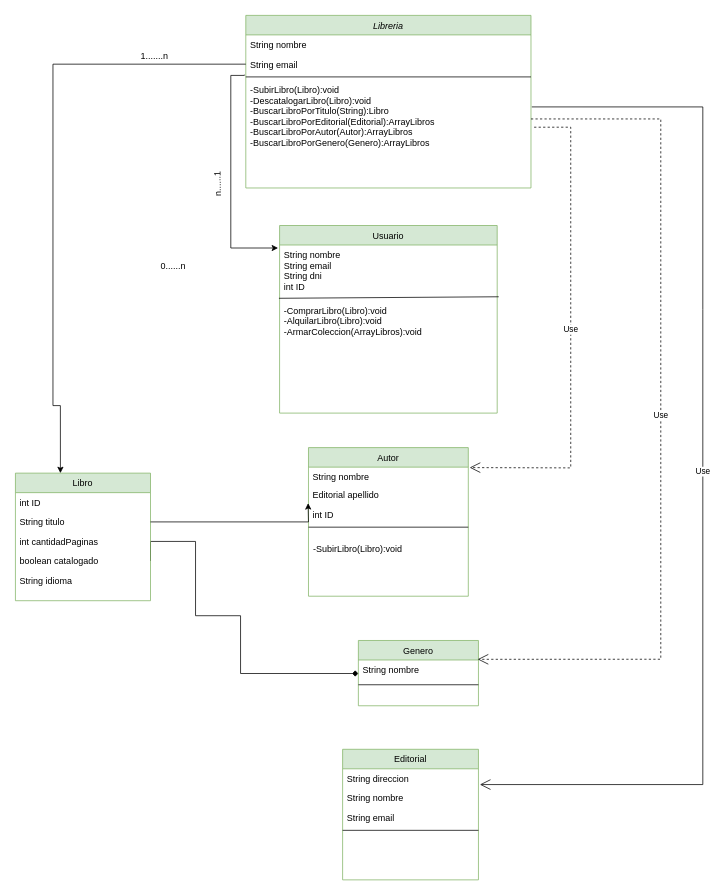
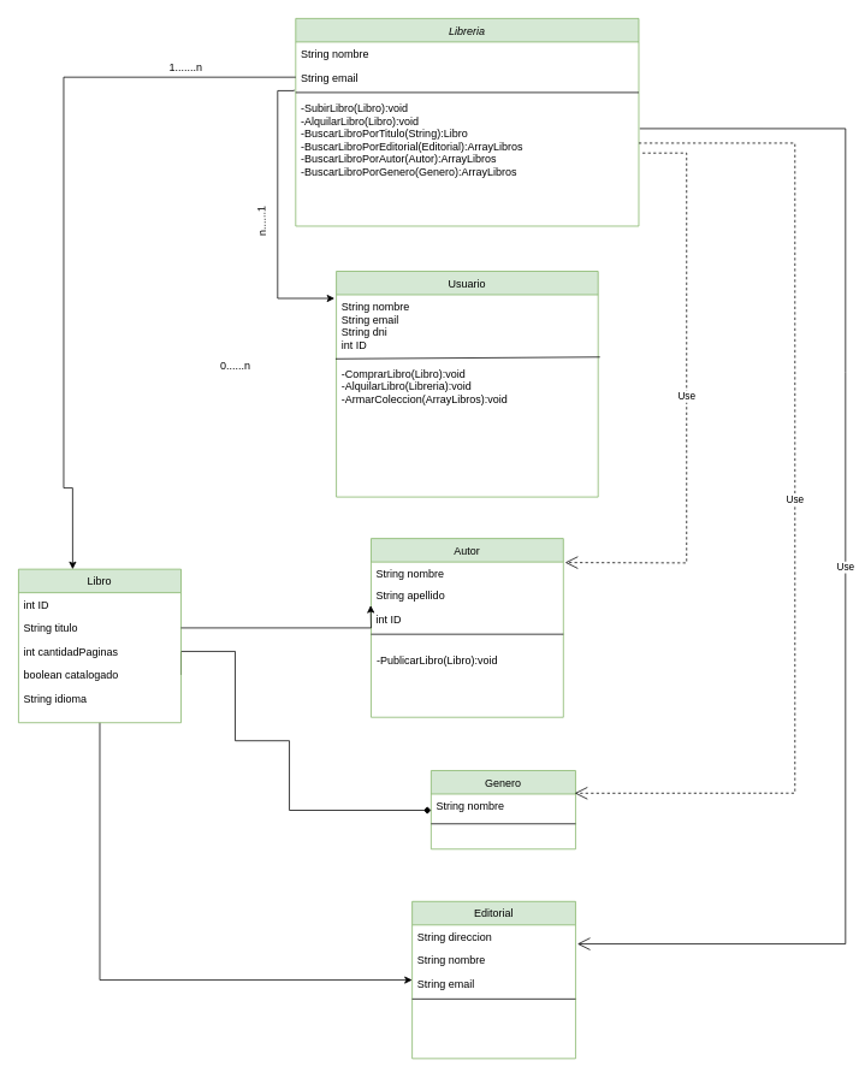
  <mxCell id="0" />
  <mxCell id="1" parent="0" />
  <mxCell id="2" value="Libreria" style="swimlane;fontStyle=2;align=center;verticalAlign=top;childLayout=stackLayout;horizontal=1;startSize=26;horizontalStack=0;resizeParent=1;resizeLast=0;collapsible=1;marginBottom=0;rounded=0;shadow=0;strokeWidth=1;fillColor=#d5e8d4;strokeColor=#82b366;" parent="1" vertex="1"><mxGeometry x="327" y="20" width="380" height="230" as="geometry"><mxRectangle x="157" y="-230" width="160" height="26" as="alternateBounds" /></mxGeometry></mxCell>
  <mxCell id="3" value="String nombre" style="text;align=left;verticalAlign=top;spacingLeft=4;spacingRight=4;overflow=hidden;rotatable=0;points=[[0,0.5],[1,0.5]];portConstraint=eastwest;" parent="2" vertex="1"><mxGeometry y="26" width="380" height="26" as="geometry" /></mxCell>
  <mxCell id="4" value="String email" style="text;align=left;verticalAlign=top;spacingLeft=4;spacingRight=4;overflow=hidden;rotatable=0;points=[[0,0.5],[1,0.5]];portConstraint=eastwest;rounded=0;shadow=0;html=0;" parent="2" vertex="1"><mxGeometry y="52" width="380" height="26" as="geometry" /></mxCell>
  <mxCell id="5" value="" style="line;html=1;strokeWidth=1;align=left;verticalAlign=middle;spacingTop=-1;spacingLeft=3;spacingRight=3;rotatable=0;labelPosition=right;points=[];portConstraint=eastwest;" parent="2" vertex="1"><mxGeometry y="78" width="380" height="8" as="geometry" /></mxCell>
- <mxCell id="6" value="-SubirLibro(Libro):void&#10;-DescatalogarLibro(Libro):void&#10;-BuscarLibroPorTitulo(String):Libro&#10;-BuscarLibroPorEditorial(Editorial):ArrayLibros&#10;-BuscarLibroPorAutor(Autor):ArrayLibros&#10;-BuscarLibroPorGenero(Genero):ArrayLibros" style="text;align=left;verticalAlign=top;spacingLeft=4;spacingRight=4;overflow=hidden;rotatable=0;points=[[0,0.5],[1,0.5]];portConstraint=eastwest;" parent="2" vertex="1"><mxGeometry y="86" width="380" height="104" as="geometry" /></mxCell>
+ <mxCell id="6" value="-SubirLibro(Libro):void&#10;-AlquilarLibro(Libro):void&#10;-BuscarLibroPorTitulo(String):Libro&#10;-BuscarLibroPorEditorial(Editorial):ArrayLibros&#10;-BuscarLibroPorAutor(Autor):ArrayLibros&#10;-BuscarLibroPorGenero(Genero):ArrayLibros" style="text;align=left;verticalAlign=top;spacingLeft=4;spacingRight=4;overflow=hidden;rotatable=0;points=[[0,0.5],[1,0.5]];portConstraint=eastwest;" parent="2" vertex="1"><mxGeometry y="86" width="380" height="104" as="geometry" /></mxCell>
  <mxCell id="7" value="Usuario" style="swimlane;fontStyle=0;align=center;verticalAlign=top;childLayout=stackLayout;horizontal=1;startSize=26;horizontalStack=0;resizeParent=1;resizeLast=0;collapsible=1;marginBottom=0;rounded=0;shadow=0;strokeWidth=1;fillColor=#d5e8d4;strokeColor=#82b366;" parent="1" vertex="1"><mxGeometry x="372" y="300" width="290" height="250" as="geometry"><mxRectangle x="130" y="380" width="160" height="26" as="alternateBounds" /></mxGeometry></mxCell>
  <mxCell id="8" value="String nombre&#10;String email&#10;String dni&#10;int ID" style="text;align=left;verticalAlign=top;spacingLeft=4;spacingRight=4;overflow=hidden;rotatable=0;points=[[0,0.5],[1,0.5]];portConstraint=eastwest;labelBorderColor=none;" parent="7" vertex="1"><mxGeometry y="26" width="290" height="74" as="geometry" /></mxCell>
- <mxCell id="9" value="-ComprarLibro(Libro):void&#10;-AlquilarLibro(Libro):void&#10;-ArmarColeccion(ArrayLibros):void" style="text;align=left;verticalAlign=top;spacingLeft=4;spacingRight=4;overflow=hidden;rotatable=0;points=[[0,0.5],[1,0.5]];portConstraint=eastwest;" parent="7" vertex="1"><mxGeometry y="100" width="290" height="60" as="geometry" /></mxCell>
+ <mxCell id="9" value="-ComprarLibro(Libro):void&#10;-AlquilarLibro(Libreria):void&#10;-ArmarColeccion(ArrayLibros):void" style="text;align=left;verticalAlign=top;spacingLeft=4;spacingRight=4;overflow=hidden;rotatable=0;points=[[0,0.5],[1,0.5]];portConstraint=eastwest;" parent="7" vertex="1"><mxGeometry y="100" width="290" height="60" as="geometry" /></mxCell>
  <mxCell id="10" value="" style="endArrow=none;html=1;rounded=0;exitX=-0.003;exitY=-0.05;exitDx=0;exitDy=0;exitPerimeter=0;entryX=1.007;entryY=0.932;entryDx=0;entryDy=0;entryPerimeter=0;" parent="7" source="9" target="8" edge="1"><mxGeometry width="50" height="50" relative="1" as="geometry"><mxPoint x="330" y="370" as="sourcePoint" /><mxPoint x="380" y="320" as="targetPoint" /></mxGeometry></mxCell>
  <mxCell id="11" value="Autor" style="swimlane;fontStyle=0;align=center;verticalAlign=top;childLayout=stackLayout;horizontal=1;startSize=26;horizontalStack=0;resizeParent=1;resizeLast=0;collapsible=1;marginBottom=0;rounded=0;shadow=0;strokeWidth=1;fillColor=#d5e8d4;strokeColor=#82b366;" parent="1" vertex="1"><mxGeometry x="410.5" y="596" width="213" height="198" as="geometry"><mxRectangle x="340" y="380" width="170" height="26" as="alternateBounds" /></mxGeometry></mxCell>
  <mxCell id="12" value="String nombre" style="text;align=left;verticalAlign=top;spacingLeft=4;spacingRight=4;overflow=hidden;rotatable=0;points=[[0,0.5],[1,0.5]];portConstraint=eastwest;" parent="11" vertex="1"><mxGeometry y="26" width="213" height="24" as="geometry" /></mxCell>
- <mxCell id="13" value="Editorial apellido" style="text;align=left;verticalAlign=top;spacingLeft=4;spacingRight=4;overflow=hidden;rotatable=0;points=[[0,0.5],[1,0.5]];portConstraint=eastwest;" parent="11" vertex="1"><mxGeometry y="50" width="213" height="26" as="geometry" /></mxCell>
+ <mxCell id="13" value="String apellido" style="text;align=left;verticalAlign=top;spacingLeft=4;spacingRight=4;overflow=hidden;rotatable=0;points=[[0,0.5],[1,0.5]];portConstraint=eastwest;" parent="11" vertex="1"><mxGeometry y="50" width="213" height="26" as="geometry" /></mxCell>
  <mxCell id="14" value="int ID" style="text;align=left;verticalAlign=top;spacingLeft=4;spacingRight=4;overflow=hidden;rotatable=0;points=[[0,0.5],[1,0.5]];portConstraint=eastwest;" parent="11" vertex="1"><mxGeometry y="76" width="213" height="14" as="geometry" /></mxCell>
  <mxCell id="15" value="" style="line;html=1;strokeWidth=1;align=left;verticalAlign=middle;spacingTop=-1;spacingLeft=3;spacingRight=3;rotatable=0;labelPosition=right;points=[];portConstraint=eastwest;" parent="11" vertex="1"><mxGeometry y="90" width="213" height="32" as="geometry" /></mxCell>
- <mxCell id="16" value="-SubirLibro(Libro):void" style="text;strokeColor=none;fillColor=none;align=left;verticalAlign=top;spacingLeft=4;spacingRight=4;overflow=hidden;rotatable=0;points=[[0,0.5],[1,0.5]];portConstraint=eastwest;whiteSpace=wrap;html=1;" parent="11" vertex="1"><mxGeometry y="122" width="213" height="26" as="geometry" /></mxCell>
+ <mxCell id="16" value="-PublicarLibro(Libro):void" style="text;strokeColor=none;fillColor=none;align=left;verticalAlign=top;spacingLeft=4;spacingRight=4;overflow=hidden;rotatable=0;points=[[0,0.5],[1,0.5]];portConstraint=eastwest;whiteSpace=wrap;html=1;" parent="11" vertex="1"><mxGeometry y="122" width="213" height="26" as="geometry" /></mxCell>
+ <mxCell id="17" style="edgeStyle=orthogonalEdgeStyle;rounded=0;orthogonalLoop=1;jettySize=auto;html=1;exitX=0.5;exitY=1;exitDx=0;exitDy=0;" parent="1" source="19" target="25" edge="1"><mxGeometry relative="1" as="geometry"><Array as="points"><mxPoint x="110" y="1085" /></Array></mxGeometry></mxCell>
  <mxCell id="18" style="edgeStyle=orthogonalEdgeStyle;rounded=0;orthogonalLoop=1;jettySize=auto;html=1;exitX=1;exitY=0.5;exitDx=0;exitDy=0;endArrow=diamond;" parent="1" source="23" target="30" edge="1"><mxGeometry relative="1" as="geometry"><Array as="points"><mxPoint x="260" y="721" /><mxPoint x="260" y="820" /><mxPoint x="320" y="820" /><mxPoint x="320" y="897" /></Array></mxGeometry></mxCell>
  <mxCell id="19" value="Libro" style="swimlane;fontStyle=0;align=center;verticalAlign=top;childLayout=stackLayout;horizontal=1;startSize=26;horizontalStack=0;resizeParent=1;resizeLast=0;collapsible=1;marginBottom=0;rounded=0;shadow=0;strokeWidth=1;fillColor=#d5e8d4;strokeColor=#82b366;" parent="1" vertex="1"><mxGeometry x="20" y="630" width="180" height="170" as="geometry"><mxRectangle x="550" y="140" width="160" height="26" as="alternateBounds" /></mxGeometry></mxCell>
  <mxCell id="20" value="int ID" style="text;align=left;verticalAlign=top;spacingLeft=4;spacingRight=4;overflow=hidden;rotatable=0;points=[[0,0.5],[1,0.5]];portConstraint=eastwest;" vertex="1" parent="19"><mxGeometry y="26" width="180" height="26" as="geometry" /></mxCell>
  <mxCell id="21" value="String titulo" style="text;align=left;verticalAlign=top;spacingLeft=4;spacingRight=4;overflow=hidden;rotatable=0;points=[[0,0.5],[1,0.5]];portConstraint=eastwest;" parent="19" vertex="1"><mxGeometry y="52" width="180" height="26" as="geometry" /></mxCell>
  <mxCell id="22" value="int cantidadPaginas&#10;" style="text;align=left;verticalAlign=top;spacingLeft=4;spacingRight=4;overflow=hidden;rotatable=0;points=[[0,0.5],[1,0.5]];portConstraint=eastwest;rounded=0;shadow=0;html=0;" parent="19" vertex="1"><mxGeometry y="78" width="180" height="26" as="geometry" /></mxCell>
  <mxCell id="23" value="boolean catalogado" style="text;strokeColor=none;fillColor=none;align=left;verticalAlign=top;spacingLeft=4;spacingRight=4;overflow=hidden;rotatable=0;points=[[0,0.5],[1,0.5]];portConstraint=eastwest;whiteSpace=wrap;html=1;" parent="19" vertex="1"><mxGeometry y="104" width="180" height="26" as="geometry" /></mxCell>
  <mxCell id="24" value="String idioma&lt;br&gt;" style="text;strokeColor=none;fillColor=none;align=left;verticalAlign=top;spacingLeft=4;spacingRight=4;overflow=hidden;rotatable=0;points=[[0,0.5],[1,0.5]];portConstraint=eastwest;whiteSpace=wrap;html=1;" parent="19" vertex="1"><mxGeometry y="130" width="180" height="26" as="geometry" /></mxCell>
  <mxCell id="25" value="Editorial" style="swimlane;fontStyle=0;align=center;verticalAlign=top;childLayout=stackLayout;horizontal=1;startSize=26;horizontalStack=0;resizeParent=1;resizeLast=0;collapsible=1;marginBottom=0;rounded=0;shadow=0;strokeWidth=1;fillColor=#d5e8d4;strokeColor=#82b366;" parent="1" vertex="1"><mxGeometry x="456" y="998" width="181" height="174" as="geometry"><mxRectangle x="340" y="380" width="170" height="26" as="alternateBounds" /></mxGeometry></mxCell>
  <mxCell id="26" value="String direccion" style="text;strokeColor=none;fillColor=none;align=left;verticalAlign=top;spacingLeft=4;spacingRight=4;overflow=hidden;rotatable=0;points=[[0,0.5],[1,0.5]];portConstraint=eastwest;whiteSpace=wrap;html=1;" parent="25" vertex="1"><mxGeometry y="26" width="181" height="26" as="geometry" /></mxCell>
  <mxCell id="27" value="String nombre" style="text;align=left;verticalAlign=top;spacingLeft=4;spacingRight=4;overflow=hidden;rotatable=0;points=[[0,0.5],[1,0.5]];portConstraint=eastwest;" parent="25" vertex="1"><mxGeometry y="52" width="181" height="26" as="geometry" /></mxCell>
  <mxCell id="28" value="String email" style="text;strokeColor=none;fillColor=none;align=left;verticalAlign=top;spacingLeft=4;spacingRight=4;overflow=hidden;rotatable=0;points=[[0,0.5],[1,0.5]];portConstraint=eastwest;whiteSpace=wrap;html=1;" parent="25" vertex="1"><mxGeometry y="78" width="181" height="26" as="geometry" /></mxCell>
  <mxCell id="29" value="" style="line;html=1;strokeWidth=1;align=left;verticalAlign=middle;spacingTop=-1;spacingLeft=3;spacingRight=3;rotatable=0;labelPosition=right;points=[];portConstraint=eastwest;" parent="25" vertex="1"><mxGeometry y="104" width="181" height="8" as="geometry" /></mxCell>
  <mxCell id="30" value="Genero&#10;" style="swimlane;fontStyle=0;align=center;verticalAlign=top;childLayout=stackLayout;horizontal=1;startSize=26;horizontalStack=0;resizeParent=1;resizeLast=0;collapsible=1;marginBottom=0;rounded=0;shadow=0;strokeWidth=1;fillColor=#d5e8d4;strokeColor=#82b366;" parent="1" vertex="1"><mxGeometry x="477" y="853" width="160" height="87" as="geometry"><mxRectangle x="340" y="380" width="170" height="26" as="alternateBounds" /></mxGeometry></mxCell>
  <mxCell id="31" value="String nombre" style="text;align=left;verticalAlign=top;spacingLeft=4;spacingRight=4;overflow=hidden;rotatable=0;points=[[0,0.5],[1,0.5]];portConstraint=eastwest;" parent="30" vertex="1"><mxGeometry y="26" width="160" height="24" as="geometry" /></mxCell>
  <mxCell id="32" value="" style="line;html=1;strokeWidth=1;align=left;verticalAlign=middle;spacingTop=-1;spacingLeft=3;spacingRight=3;rotatable=0;labelPosition=right;points=[];portConstraint=eastwest;" parent="30" vertex="1"><mxGeometry y="50" width="160" height="18" as="geometry" /></mxCell>
  <mxCell id="33" value="n......1" style="text;html=1;align=center;verticalAlign=middle;resizable=0;points=[];autosize=1;strokeColor=none;fillColor=none;rotation=-91;" parent="1" vertex="1"><mxGeometry x="260" y="230" width="60" height="30" as="geometry" /></mxCell>
- <mxCell id="34" value="0......n" style="text;html=1;align=center;verticalAlign=middle;resizable=0;points=[];autosize=1;strokeColor=none;fillColor=none;" parent="1" vertex="1"><mxGeometry x="200" y="340" width="60" height="30" as="geometry" /></mxCell>
+ <mxCell id="34" value="0......n" style="text;html=1;align=center;verticalAlign=middle;resizable=0;points=[];autosize=1;strokeColor=none;fillColor=none;" parent="1" vertex="1"><mxGeometry x="230" y="390" width="60" height="30" as="geometry" /></mxCell>
  <mxCell id="35" style="edgeStyle=orthogonalEdgeStyle;rounded=0;orthogonalLoop=1;jettySize=auto;html=1;entryX=0.333;entryY=0;entryDx=0;entryDy=0;entryPerimeter=0;" parent="1" source="4" target="19" edge="1"><mxGeometry relative="1" as="geometry"><mxPoint x="80" y="590" as="targetPoint" /><Array as="points"><mxPoint x="70" y="85" /><mxPoint x="70" y="540" /><mxPoint x="80" y="540" /></Array></mxGeometry></mxCell>
  <mxCell id="36" value="1.......n" style="text;html=1;align=center;verticalAlign=middle;resizable=0;points=[];autosize=1;strokeColor=none;fillColor=none;" parent="1" vertex="1"><mxGeometry x="175" y="60" width="60" height="30" as="geometry" /></mxCell>
  <mxCell id="37" style="edgeStyle=orthogonalEdgeStyle;rounded=0;orthogonalLoop=1;jettySize=auto;html=1;exitX=-0.005;exitY=1.038;exitDx=0;exitDy=0;exitPerimeter=0;" parent="1" source="4" edge="1"><mxGeometry relative="1" as="geometry"><mxPoint x="370" y="330" as="targetPoint" /><Array as="points"><mxPoint x="325" y="100" /><mxPoint x="307" y="100" /><mxPoint x="307" y="330" /></Array></mxGeometry></mxCell>
  <mxCell id="38" value="Use" style="endArrow=open;endSize=12;dashed=1;html=1;rounded=0;exitX=1.011;exitY=0.606;exitDx=0;exitDy=0;exitPerimeter=0;entryX=1.009;entryY=0.026;entryDx=0;entryDy=0;entryPerimeter=0;" parent="1" source="6" target="12" edge="1"><mxGeometry width="160" relative="1" as="geometry"><mxPoint x="790" y="470" as="sourcePoint" /><mxPoint x="790" y="890" as="targetPoint" /><Array as="points"><mxPoint x="760" y="169" /><mxPoint x="760" y="440" /><mxPoint x="760" y="623" /></Array></mxGeometry></mxCell>
  <mxCell id="39" value="Use" style="endArrow=open;endSize=12;dashed=1;html=1;rounded=0;entryX=0.994;entryY=-0.038;entryDx=0;entryDy=0;entryPerimeter=0;exitX=1;exitY=0.5;exitDx=0;exitDy=0;" parent="1" source="6" target="31" edge="1"><mxGeometry width="160" relative="1" as="geometry"><mxPoint x="350" y="521" as="sourcePoint" /><mxPoint x="350" y="941" as="targetPoint" /><Array as="points"><mxPoint x="880" y="158" /><mxPoint x="880" y="430" /><mxPoint x="880" y="878" /></Array></mxGeometry></mxCell>
  <mxCell id="40" value="Use" style="endArrow=open;endSize=12;dashed=0;html=1;rounded=0;exitX=1.003;exitY=0.346;exitDx=0;exitDy=0;exitPerimeter=0;entryX=1.011;entryY=0.808;entryDx=0;entryDy=0;entryPerimeter=0;" parent="1" source="6" target="26" edge="1"><mxGeometry width="160" relative="1" as="geometry"><mxPoint x="724.18" y="449.024" as="sourcePoint" /><mxPoint x="726.917" y="678.988" as="targetPoint" /><Array as="points"><mxPoint x="936" y="142" /><mxPoint x="936" y="412" /><mxPoint x="936" y="1045" /></Array></mxGeometry></mxCell>
  <mxCell id="41" style="edgeStyle=orthogonalEdgeStyle;rounded=0;orthogonalLoop=1;jettySize=auto;html=1;exitX=1;exitY=0.5;exitDx=0;exitDy=0;" parent="1" source="21" edge="1"><mxGeometry relative="1" as="geometry"><mxPoint x="410" y="670" as="targetPoint" /></mxGeometry></mxCell>
